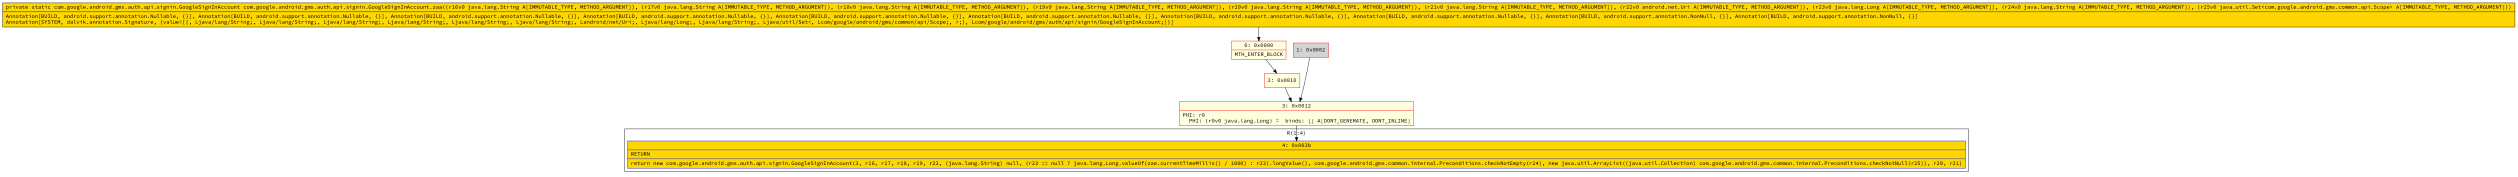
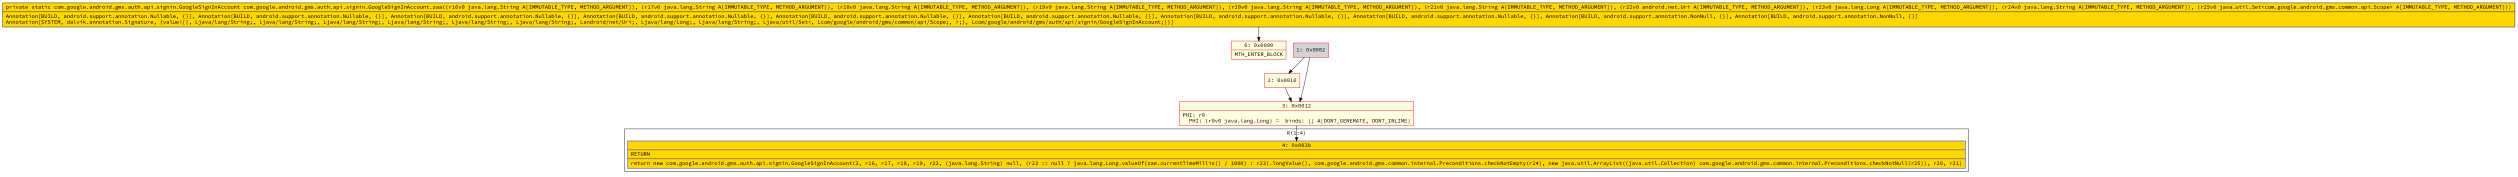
  digraph {
    fontname="Source Code Pro"
    node [color=red fillcolor=lightyellow fontname="Source Code Pro" shape=record style=filled]
    edge [fontname="Source Code Pro"]
    n1 [color=blue fillcolor=gold label="{4\:\ 0x003b|RETURN\l|return new com.google.android.gms.auth.api.signin.GoogleSignInAccount(3, r16, r17, r18, r19, r22, (java.lang.String) null, (r23 == null ? java.lang.Long.valueOf(zae.currentTimeMillis() \/ 1000) : r23).longValue(), com.google.android.gms.common.internal.Preconditions.checkNotEmpty(r24), new java.util.ArrayList((java.util.Collection) com.google.android.gms.common.internal.Preconditions.checkNotNull(r25)), r20, r21)\l}"]
    n2 [label="{0\:\ 0x0000|MTH_ENTER_BLOCK\l}"]
    n3 [label="{2\:\ 0x0010}"]
    n4 [fillcolor=lightgrey label="{1\:\ 0x0002}"]
    n5 [label="{3\:\ 0x0012|PHI: r0 \l  PHI: (r0v0 java.lang.Long) =  binds: [] A[DONT_GENERATE, DONT_INLINE]\l}"]
    n6 [fillcolor=gold label="{private static com.google.android.gms.auth.api.signin.GoogleSignInAccount com.google.android.gms.auth.api.signin.GoogleSignInAccount.zaa((r16v0 java.lang.String A[IMMUTABLE_TYPE, METHOD_ARGUMENT]), (r17v0 java.lang.String A[IMMUTABLE_TYPE, METHOD_ARGUMENT]), (r18v0 java.lang.String A[IMMUTABLE_TYPE, METHOD_ARGUMENT]), (r19v0 java.lang.String A[IMMUTABLE_TYPE, METHOD_ARGUMENT]), (r20v0 java.lang.String A[IMMUTABLE_TYPE, METHOD_ARGUMENT]), (r21v0 java.lang.String A[IMMUTABLE_TYPE, METHOD_ARGUMENT]), (r22v0 android.net.Uri A[IMMUTABLE_TYPE, METHOD_ARGUMENT]), (r23v0 java.lang.Long A[IMMUTABLE_TYPE, METHOD_ARGUMENT]), (r24v0 java.lang.String A[IMMUTABLE_TYPE, METHOD_ARGUMENT]), (r25v0 java.util.Set\<com.google.android.gms.common.api.Scope\> A[IMMUTABLE_TYPE, METHOD_ARGUMENT]))  | Annotation[BUILD, android.support.annotation.Nullable, \{\}], Annotation[BUILD, android.support.annotation.Nullable, \{\}], Annotation[BUILD, android.support.annotation.Nullable, \{\}], Annotation[BUILD, android.support.annotation.Nullable, \{\}], Annotation[BUILD, android.support.annotation.Nullable, \{\}], Annotation[BUILD, android.support.annotation.Nullable, \{\}], Annotation[BUILD, android.support.annotation.Nullable, \{\}], Annotation[BUILD, android.support.annotation.Nullable, \{\}], Annotation[BUILD, android.support.annotation.NonNull, \{\}], Annotation[BUILD, android.support.annotation.NonNull, \{\}]\lAnnotation[SYSTEM, dalvik.annotation.Signature, \{value=[(, Ljava\/lang\/String;, Ljava\/lang\/String;, Ljava\/lang\/String;, Ljava\/lang\/String;, Ljava\/lang\/String;, Ljava\/lang\/String;, Landroid\/net\/Uri;, Ljava\/lang\/Long;, Ljava\/lang\/String;, Ljava\/util\/Set\<, Lcom\/google\/android\/gms\/common\/api\/Scope;, \>;), Lcom\/google\/android\/gms\/auth\/api\/signin\/GoogleSignInAccount;]\}]\l}" color=""]
    subgraph cluster_1 {
      label="R(1:4)"
      n1
    }
-   n2 -> n3
+   n4 -> n3
    n3 -> n5
    n4 -> n5
    n5 -> n1
    n6 -> n2
  }
